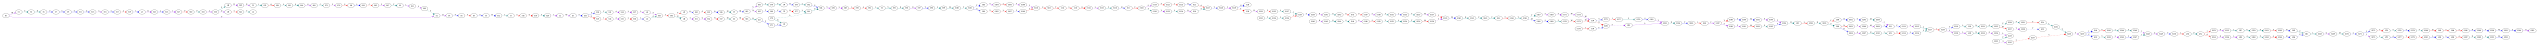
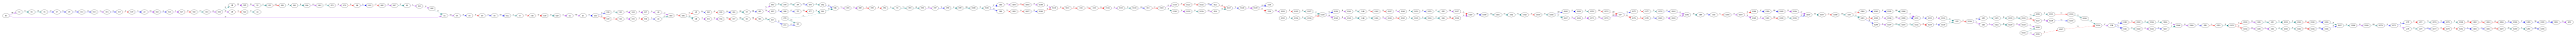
  strict digraph {
    fontname="Noto Serif"
    rankdir=LR
    node [fontname="Noto Serif"]
    edge [arrowhead=normal color=teal fontname="Noto Serif" style=solid]
    S0
    S1
    S2
    S3
    S4
    S5
    S6
    S7
    S8
    S9
    S10
    S11
    S12
    S13
    S14
    S15
    S16
    S17
    S18
    S19
    S20
    S21
    S22
    S23
    S24
    S25
    S26
    S27
    S28
    S29
    S30
    S31
    S32
    S33
    S34
    S35
    S36
    S37
    S38
    S39
    S46
    S40
    S41
    S42
    S43
    S44
    S45
    S47
    S48
    S49
    S50
    S51
    S52
    S53
    S54
    S55
    S56
    S57
    S58
    S59
    S60
    S61
    S62
    S63
    S64
    S65
    S66
    S67
    S68
    S69
    S70
    S71
    S72
    S73
    S74
    S75
    S76
    S77
    S78
    S80
    S81
    S82
    S79
    S83
    S84
    S85
    S86
    S87
    S88
    S89
    S90
    S91
    S92
    S93
    S94
    S95
    S96
    S97
    S98
    S99
    S100
    S101
    S102
    S103
    S104
    S105
    S106
    S107
    S108
    S109
    S110
    S111
    S112
    S113
    S114
    S115
    S116
    S117
    S118
    S119
    S120
    S121
    S122
    S123
    S124
    S125
    S126
    S127
    S128
    S129
    S130
    S131
    S133
    S132
    S134
    S135
    S136
    S137
    S138
    S139
    S140
    S141
    S142
    S143
    S144
    S145
    S146
    S147
    S148
    S149
    S150
    S151
    S152
    S153
    S154
    S155
    S156
    S157
    S158
    S159
    S160
    S161
    S162
    S163
    S164
    S165
    S166
    S167
    S168
    S169
    S170
    S171
    S172
    S173
    S174
    S175
    S176
    S177
    S178
    S179
    S180
    S181
    S182
    S183
    S184
    S185
    S186
    S187
    S188
    S189
    S190
    S191
    S192
    S193
    S194
    S195
    S196
    S197
    S198
    S199
    S200
    S201
    S202
    S203
    S204
    S205
    S206
    S207
    S208
    S209
    S210
    S211
    S212
    S213
    S214
    S215
    S216
    S217
    S218
    S219
    S220
    S221
    S222
    S223
    S224
    S225
    S226
    S227
    S228
    S229
    S230
    S231
    S233
    S234
    S232
    S235
    S236
    S237
    S238
    S239
    S240
    S241
    S242
    S243
    S244
    S245
    S246
    S247
    S248
    S249
    S250
    S251
    S252
    S253
    S254
    S255
    S256
    S257
    S258
    S259
    S260
    S261
    S262
    S263
    S264
    S265
    S266
    S267
    S268
    S269
    S270
    S271
    S272
    S273
    S274
    S275
    S276
    S277
    S278
    S279
    S280
    S281
    S282
    S283
    S284
    S285
    S286
    S287
    S288
    S289
    S290
    S291
    S292
    S293
    S294
    S295
    S0 -> S1 [arrowhead=vee color=purple label=M]
    S0 -> S2 [arrowhead=vee color=purple label=T]
    S1 -> S3 [arrowhead=box label=E style=dashed]
    S2 -> S4 [arrowhead=vee color=purple label=Q]
    S3 -> S5 [arrowhead=vee label=N]
    S4 -> S6 [color=blue label=V]
    S5 -> S7 [arrowhead=vee color=blue label=V]
    S6 -> S8 [color=red label=A style=dashed]
    S7 -> S9 [color=blue label=S]
    S8 -> S10 [color=blue label=S]
    S9 -> S11 [arrowhead=vee color=blue label=T]
    S10 -> S12 [arrowhead=box color=blue label=H style=dashed]
    S11 -> S13 [arrowhead=vee color=blue label=G]
    S12 -> S14 [arrowhead=vee label=L]
    S13 -> S15 [color=purple label=A style=dashed]
    S14 -> S16 [arrowhead=vee color=red label=S style=dashed]
    S15 -> S17 [color=blue label=C]
    S16 -> S18 [arrowhead=box color=red label=G style=dashed]
    S17 -> S19 [color=red label=A style=dashed]
    S18 -> S20 [arrowhead=box label=S]
    S19 -> S21 [arrowhead=box color=blue label=L style=dashed]
    S20 -> S22 [arrowhead=box color=purple label=L style=dashed]
    S21 -> S23 [arrowhead=box color=purple label=K]
    S22 -> S24 [arrowhead=vee color=purple label=W style=dashed]
    S23 -> S25 [color=blue label=L]
    S24 -> S26 [arrowhead=box color=blue label=T style=dashed]
    S25 -> S27 [arrowhead=box color=purple label=I]
    S26 -> S28 [arrowhead=vee color=blue label=S]
    S26 -> S29 [arrowhead=box color=red label=G]
    S27 -> S30 [color=red label=P]
    S28 -> S31 [arrowhead=vee label=T]
    S29 -> S32 [color=red label=I]
    S30 -> S33 [label=P style=dashed]
    S31 -> S34 [arrowhead=box color=purple label=A]
    S32 -> S35 [arrowhead=box color=purple label=A]
    S33 -> S36 [color=purple label=A]
    S34 -> S37 [arrowhead=box color=purple label=L]
    S35 -> S38 [arrowhead=box color=red label=L style=dashed]
    S36 -> S39 [arrowhead=vee color=purple label=D style=dashed]
    S36 -> S46 [label=Y]
    S37 -> S40 [color=purple label=L]
    S38 -> S41 [arrowhead=vee color=blue label=L]
    S39 -> S42 [arrowhead=vee color=red label=C style=dashed]
    S46 -> S49 [arrowhead=box color=purple label=H style=dashed]
    S40 -> S43 [color=purple label=A style=dashed]
    S41 -> S43 [arrowhead=vee label=A]
    S42 -> S44 [arrowhead=vee label=F style=dashed]
    S43 -> S45 [color=red label=C style=dashed]
    S45 -> S47 [color=red label=T style=dashed]
    S45 -> S48 [arrowhead=box label=R]
    S47 -> S50 [arrowhead=vee color=blue label=R style=dashed]
    S48 -> S51 [arrowhead=box color=purple label=S style=dashed]
    S49 -> S52 [color=purple label=Q style=dashed]
    S50 -> S53 [color=red label=G style=dashed]
    S51 -> S54 [arrowhead=box color=purple label=G]
    S52 -> S55 [arrowhead=box label=I]
    S53 -> S56 [arrowhead=box color=blue label=R]
    S54 -> S57 [arrowhead=box color=red label=N style=dashed]
    S55 -> S58 [color=red label=Q]
    S56 -> S59 [arrowhead=box label=M style=dashed]
    S57 -> S60 [label=M]
    S58 -> S61 [arrowhead=vee label=S style=dashed]
    S59 -> S62 [arrowhead=vee color=blue label=M style=dashed]
    S60 -> S63 [color=red label=M style=dashed]
    S61 -> S64 [arrowhead=box label=P]
    S62 -> S65 [arrowhead=vee color=purple label=N style=dashed]
    S62 -> S66 [arrowhead=vee color=purple label=S style=dashed]
    S63 -> S67 [label=R]
    S64 -> S68 [arrowhead=vee color=purple label=G]
    S65 -> S69 [color=blue label=T]
    S66 -> S70 [arrowhead=vee label=S]
    S67 -> S71 [color=blue label=T]
    S68 -> S72 [arrowhead=vee label=C style=dashed]
    S69 -> S73 [arrowhead=vee color=blue label=Y]
    S70 -> S74 [label=Y]
    S71 -> S75 [arrowhead=vee color=blue label=Y]
    S72 -> S76 [arrowhead=vee color=purple label=Y style=dashed]
    S73 -> S77 [arrowhead=box color=red label=R style=dashed]
    S74 -> S78 [arrowhead=vee color=blue label=R style=dashed]
    S76 -> S80 [color=red label=P]
    S77 -> S81 [label=L]
    S78 -> S82 [arrowhead=vee label=L]
    S80 -> S83 [arrowhead=box color=blue label=L]
    S81 -> S84 [arrowhead=box label=P]
    S82 -> S84 [color=blue label=P]
    S79 -> S75 [arrowhead=vee label=R]
    S79 -> S81 [arrowhead=vee label=L style=dashed]
    S83 -> S85 [arrowhead=vee color=red label=C style=dashed]
    S84 -> S86 [arrowhead=vee color=purple label=Y style=dashed]
    S85 -> S87 [color=purple label=F]
    S86 -> S88 [arrowhead=box color=purple label=S style=dashed]
    S87 -> S89 [arrowhead=box label=T]
    S88 -> S90 [arrowhead=vee color=red label=I]
    S89 -> S91 [arrowhead=vee color=purple label=L style=dashed]
    S90 -> S92 [color=red label=A style=dashed]
    S91 -> S93 [arrowhead=vee color=purple label=S style=dashed]
    S92 -> S94 [label=L style=dashed]
    S93 -> S2 [arrowhead=box label=T style=dashed]
    S94 -> S95 [label=Y]
    S95 -> S96 [label=R]
    S96 -> S97 [arrowhead=vee color=purple label=D]
    S97 -> S98 [arrowhead=vee color=blue label=Y]
    S98 -> S99 [arrowhead=box label=S style=dashed]
    S99 -> S100 [arrowhead=vee label=M]
    S100 -> S101 [label=V style=dashed]
    S101 -> S102 [arrowhead=box color=blue label=T style=dashed]
    S101 -> S103 [arrowhead=vee color=blue label=A]
    S102 -> S104 [arrowhead=vee color=purple label=Y style=dashed]
    S103 -> S105 [arrowhead=vee color=red label=Y style=dashed]
    S104 -> S106 [color=red label=L]
    S105 -> S107 [arrowhead=vee color=red label=L]
    S106 -> S108 [arrowhead=vee color=purple label=F style=dashed]
    S107 -> S109 [color=blue label=F]
    S108 -> S110 [arrowhead=vee color=purple label=C style=dashed]
    S109 -> S110 [arrowhead=vee color=red label=C]
    S110 -> S111 [arrowhead=vee color=red label=E style=dashed]
    S111 -> S112 [arrowhead=vee color=red label=T]
    S112 -> S113 [color=red label=S style=dashed]
    S113 -> S114 [arrowhead=box color=red label=G]
    S114 -> S115 [color=purple label=L style=dashed]
    S115 -> S116 [arrowhead=vee label=F]
    S116 -> S117 [arrowhead=vee color=blue label=H style=dashed]
    S117 -> S118 [arrowhead=vee color=red label=F]
    S118 -> S119 [color=purple label=S]
    S118 -> S120 [label=F style=dashed]
    S119 -> S121 [arrowhead=vee color=red label=Y style=dashed]
    S120 -> S122 [arrowhead=box color=purple label=Y]
    S121 -> S123 [color=red label=L style=dashed]
    S122 -> S124 [label=L]
    S123 -> S125 [color=blue label=Q style=dashed]
    S124 -> S126 [arrowhead=vee color=purple label=Q]
    S125 -> S127 [arrowhead=vee color=red label=A]
    S126 -> S127 [arrowhead=box label=A style=dashed]
    S127 -> S128 [arrowhead=vee color=blue label=V style=dashed]
    S128 -> S129 [arrowhead=box color=purple label=C]
    S129 -> S130 [arrowhead=box color=blue label=G]
    S129 -> S131 [arrowhead=box color=red label=S style=dashed]
    S131 -> S133 [arrowhead=vee color=purple label=H]
    S133 -> S135 [arrowhead=vee color=red label=F style=dashed]
    S132 -> S134 [label=F style=dashed]
    S134 -> S136 [arrowhead=vee label=S style=dashed]
    S135 -> S137 [label=S]
    S136 -> S138 [arrowhead=vee color=red label=I]
    S137 -> S138 [arrowhead=box label=I style=dashed]
    S138 -> S139 [arrowhead=box color=blue label=T style=dashed]
+   S138 -> S140 [arrowhead=box color=purple label=A]
    S139 -> S141 [arrowhead=vee color=purple label=R]
    S140 -> S142 [arrowhead=vee color=purple label=R style=dashed]
    S141 -> S143 [arrowhead=vee label=G]
    S142 -> S144 [arrowhead=box label=G]
    S143 -> S145 [color=red label=G style=dashed]
    S144 -> S146 [arrowhead=box label=S style=dashed]
    S145 -> S147 [color=red label=P style=dashed]
    S146 -> S148 [color=purple label=P style=dashed]
    S147 -> S149 [color=purple label=S style=dashed]
    S148 -> S150 [arrowhead=vee color=red label=S]
    S149 -> S151 [label=A style=dashed]
    S150 -> S152 [label=V style=dashed]
    S151 -> S153 [color=blue label=L]
    S152 -> S154 [arrowhead=box label=L]
    S153 -> S155 [arrowhead=vee label=T style=dashed]
    S154 -> S156 [arrowhead=box label=T]
    S155 -> S157 [color=purple label=M]
    S156 -> S158 [color=red label=M]
    S157 -> S159 [arrowhead=box color=red label=L style=dashed]
    S158 -> S159 [arrowhead=box color=purple label=L style=dashed]
    S159 -> S160 [arrowhead=box color=blue label=M style=dashed]
    S160 -> S161 [label=K]
    S161 -> S162 [arrowhead=box label=P style=dashed]
    S162 -> S163 [arrowhead=box label=V]
    S163 -> S164 [arrowhead=vee color=red label=T]
    S164 -> S165 [label=V]
    S165 -> S166 [color=blue label=M style=dashed]
    S165 -> S167 [arrowhead=box label=T style=dashed]
    S166 -> S168 [arrowhead=box color=blue label=S style=dashed]
    S167 -> S169 [color=purple label=S style=dashed]
    S168 -> S170 [label=F]
    S169 -> S171 [arrowhead=box color=purple label=F]
    S170 -> S172 [arrowhead=vee color=red label=W style=dashed]
    S171 -> S173 [color=purple label=W style=dashed]
    S172 -> S174 [arrowhead=box color=red label=M style=dashed]
    S173 -> S174 [color=purple label=M]
    S174 -> S175 [color=blue label=Y style=dashed]
-   S174 -> S180 [arrowhead=box color=red label=D style=dashed]
+   S174 -> S176 [arrowhead=box color=red label=D style=dashed]
    S175 -> S177 [color=red label=I style=dashed]
    S176 -> S178 [arrowhead=vee color=red label=I]
    S177 -> S179 [arrowhead=vee label=F]
    S178 -> S180 [color=blue label=F style=dashed]
    S179 -> S181 [arrowhead=vee color=blue label=S]
    S180 -> S182 [arrowhead=box color=purple label=S style=dashed]
    S181 -> S183 [arrowhead=box color=purple label=L]
    S182 -> S183 [color=purple label=L]
    S183 -> S184 [arrowhead=box label=N style=dashed]
    S184 -> S185 [color=blue label=T]
    S185 -> S186 [arrowhead=vee color=red label=L style=dashed]
    S186 -> S187 [arrowhead=vee color=purple label=F]
    S187 -> S188 [arrowhead=box color=red label=Y style=dashed]
    S187 -> S189 [arrowhead=box color=purple label=S]
    S188 -> S190 [arrowhead=box color=blue label=Y]
    S189 -> S191 [color=purple label=Y]
    S190 -> S192 [arrowhead=box color=blue label=M style=dashed]
    S191 -> S193 [color=red label=M]
    S192 -> S194 [arrowhead=box color=purple label=P]
    S193 -> S195 [arrowhead=vee label=P style=dashed]
    S194 -> S196 [arrowhead=box color=purple label=T]
    S195 -> S196 [color=blue label=T]
    S196 -> S197 [arrowhead=box label=H style=dashed]
    S197 -> S198 [color=red label=L]
    S198 -> S199 [label=H style=dashed]
    S199 -> S200 [color=red label=C style=dashed]
    S199 -> S201 [arrowhead=box label=S]
    S200 -> S202 [arrowhead=box color=blue label=N]
    S201 -> S203 [color=red label=N]
    S201 -> S204 [arrowhead=vee color=blue label=D]
    S202 -> S205 [arrowhead=box color=blue label=V style=dashed]
    S203 -> S206 [color=purple label=V style=dashed]
    S204 -> S207 [color=purple label=A]
    S205 -> S208 [arrowhead=box label=M style=dashed]
    S206 -> S209 [arrowhead=vee color=purple label=M style=dashed]
    S207 -> S210 [label=R]
    S208 -> S211 [arrowhead=box color=purple label=I style=dashed]
    S209 -> S211 [arrowhead=box color=blue label=I style=dashed]
    S210 -> S212 [label=I style=dashed]
    S211 -> S213 [arrowhead=vee color=blue label=F style=dashed]
    S212 -> S214 [arrowhead=box color=red label=V]
    S213 -> S215 [color=purple label=L style=dashed]
    S214 -> S216 [arrowhead=vee color=blue label=L style=dashed]
    S215 -> S217 [arrowhead=box label=L]
    S216 -> S217 [label=L style=dashed]
    S217 -> S218 [arrowhead=vee color=red label=I]
    S218 -> S219 [arrowhead=vee color=blue label=V style=dashed]
    S218 -> S220 [arrowhead=vee color=purple label=L]
    S219 -> S221 [arrowhead=vee label=L style=dashed]
    S220 -> S222 [color=purple label=L]
    S221 -> S223 [arrowhead=vee label=N style=dashed]
    S222 -> S224 [arrowhead=box label=N]
    S223 -> S225 [label=G]
    S224 -> S226 [color=purple label=G style=dashed]
    S225 -> S227 [arrowhead=vee color=red label=M]
    S225 -> S228 [arrowhead=vee label=V style=dashed]
    S226 -> S229 [color=purple label=L style=dashed]
    S227 -> S230 [arrowhead=box color=purple label=V]
    S228 -> S231 [label=V style=dashed]
    S230 -> S233 [color=blue label=T style=dashed]
    S231 -> S234 [color=red label=T]
    S234 -> S236 [arrowhead=vee label=L]
    S232 -> S229 [arrowhead=vee label=V]
    S232 -> S235 [color=purple label=T style=dashed]
    S235 -> S237 [color=red label=L style=dashed]
    S236 -> S238 [label=V]
    S237 -> S238 [arrowhead=box color=red label=V style=dashed]
    S238 -> S239 [arrowhead=vee color=purple label=Y style=dashed]
    S239 -> S240 [arrowhead=box color=blue label=I]
    S239 -> S241 [arrowhead=box color=blue label=V]
    S240 -> S242 [color=red label=V]
    S241 -> S243 [arrowhead=vee label=V style=dashed]
    S242 -> S244 [arrowhead=vee label=L]
    S243 -> S245 [arrowhead=box color=purple label=L style=dashed]
    S244 -> S246 [label=F]
    S245 -> S247 [color=blue label=F]
    S246 -> S248 [color=purple label=I style=dashed]
    S247 -> S248 [arrowhead=box label=I style=dashed]
    S248 -> S249 [color=purple label=G]
    S249 -> S250 [arrowhead=vee color=blue label=F style=dashed]
    S250 -> S251 [color=red label=L]
    S251 -> S252 [arrowhead=box label=P]
    S252 -> S253 [color=red label=I]
    S252 -> S254 [arrowhead=vee color=red label=A]
    S253 -> S255 [arrowhead=vee color=purple label=D]
    S254 -> S256 [arrowhead=vee color=purple label=D]
    S255 -> S257 [label=L]
    S256 -> S258 [arrowhead=box color=purple label=L]
    S257 -> S259 [arrowhead=box label=V]
    S258 -> S260 [arrowhead=vee label=A style=dashed]
    S259 -> S261 [arrowhead=box label=P]
    S260 -> S262 [arrowhead=vee label=P style=dashed]
    S261 -> S263 [color=red label=A]
    S262 -> S264 [arrowhead=box color=red label=A]
    S263 -> S265 [arrowhead=box color=blue label=H style=dashed]
    S264 -> S266 [arrowhead=box color=blue label=H style=dashed]
    S265 -> S267 [label=P]
    S266 -> S267 [color=blue label=P style=dashed]
    S267 -> S268 [arrowhead=vee label=L]
    S268 -> S269 [arrowhead=vee color=purple label=G]
    S269 -> S270 [arrowhead=vee label=M style=dashed]
    S270 -> S271 [arrowhead=vee color=blue label=L style=dashed]
    S271 -> S272 [color=blue label=L]
    S271 -> S273 [color=purple label=I style=dashed]
    S272 -> S274 [arrowhead=box color=red label=F style=dashed]
    S273 -> S275 [label=F style=dashed]
    S274 -> S276 [arrowhead=vee label=T style=dashed]
    S275 -> S277 [color=blue label=A]
    S276 -> S278 [arrowhead=box color=blue label=T]
    S277 -> S279 [arrowhead=box color=red label=T style=dashed]
    S278 -> S280 [arrowhead=vee label=V style=dashed]
    S279 -> S281 [color=red label=V style=dashed]
    S280 -> S282 [arrowhead=box color=red label=H]
    S281 -> S283 [arrowhead=box color=blue label=L]
    S282 -> S284 [color=red label=S]
    S283 -> S285 [color=blue label=S style=dashed]
    S284 -> S286 [arrowhead=vee color=red label=A]
    S285 -> S287 [arrowhead=vee color=red label=A]
    S286 -> S288 [arrowhead=vee color=blue label=N]
    S287 -> S289 [arrowhead=vee label=N style=dashed]
    S288 -> S290 [arrowhead=box color=blue label=T style=dashed]
    S289 -> S291 [arrowhead=box label=S style=dashed]
    S290 -> S292 [arrowhead=vee color=blue label=M style=dashed]
    S291 -> S293 [arrowhead=vee color=blue label=M]
    S292 -> S294 [arrowhead=box color=blue label=E]
    S294 -> S295 [arrowhead=box color=purple label=G]
  }
